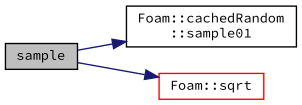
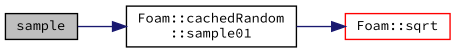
  digraph {
    fontname="Source Code Pro"
    rankdir=LR
    node [color=black fontname="Source Code Pro" fontsize=10 shape=record]
    edge [color=midnightblue fontname="Source Code Pro" fontsize=10 labelfontname=FreeSans labelfontsize=10 style=solid]
    n1 [fillcolor=grey75 fontcolor=black height=0.2 label=sample style=filled width=0.4]
    n2 [height=0.2 label="Foam::cachedRandom\l::sample01" width=0.4]
    n3 [color=red height=0.2 label="Foam::sqrt" width=0.4]
    n1 -> n2
-   n1 -> n3
+   n2 -> n3
  }
